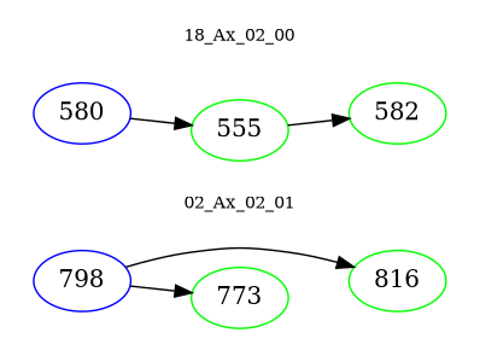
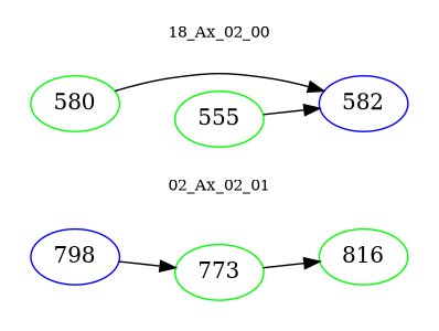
  digraph {
    rankdir=LR
    node [color=green]
    edge [color=black]
    n1 [color=blue label=798]
    n2 [label=773]
    n3 [label=816]
-   n4 [color=blue label=580]
+   n4 [label=580]
    n5 [label=555]
-   n6 [label=582]
+   n6 [color=blue label=582]
    subgraph cluster_1 {
      color=white
      fontsize=10
      label="02_Ax_02_01"
      n1
      n2
      n3
    }
    subgraph cluster_2 {
      color=white
      fontsize=10
      label="18_Ax_02_00"
      n4
      n5
      n6
    }
    n1 -> n2
-   n1 -> n3
-   n4 -> n5
+   n2 -> n3
+   n4 -> n6
    n5 -> n6
  }
